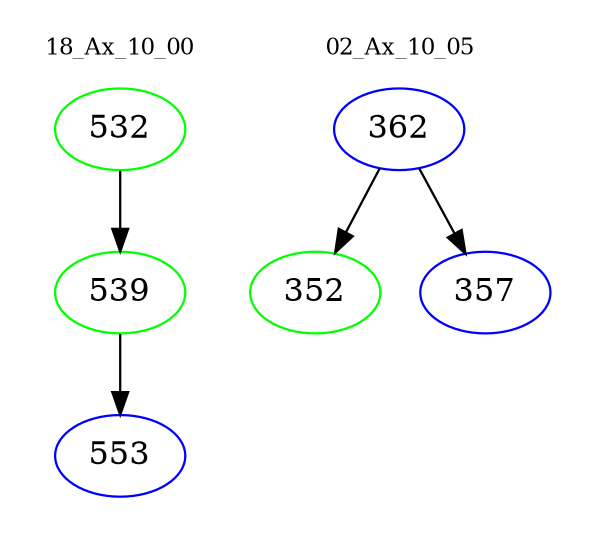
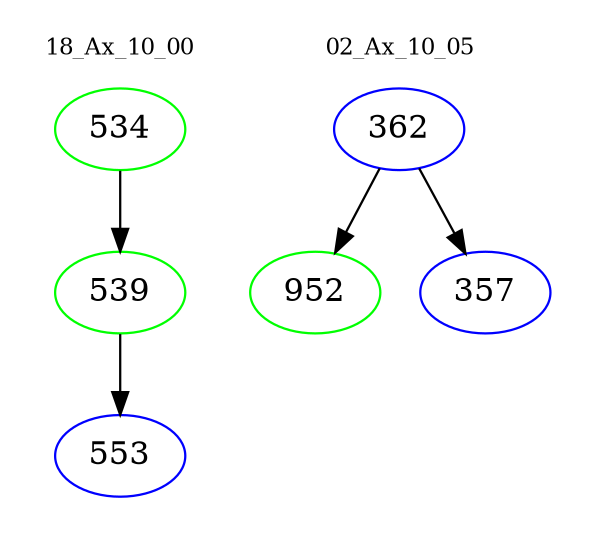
  digraph {
    node [color=green]
    edge [color=black]
-   n1 [label=532]
+   n1 [label=534]
    n2 [label=539]
    n3 [color=blue label=553]
-   n4 [label=352]
+   n4 [label=952]
    n5 [color=blue label=362]
    n6 [color=blue label=357]
    subgraph cluster_1 {
      color=white
      fontsize=10
      label="18_Ax_10_00"
      n1
      n2
      n3
    }
    subgraph cluster_2 {
      color=white
      fontsize=10
      label="02_Ax_10_05"
      n4
      n5
      n6
    }
    n1 -> n2
    n2 -> n3
    n5 -> n4
    n5 -> n6
  }
